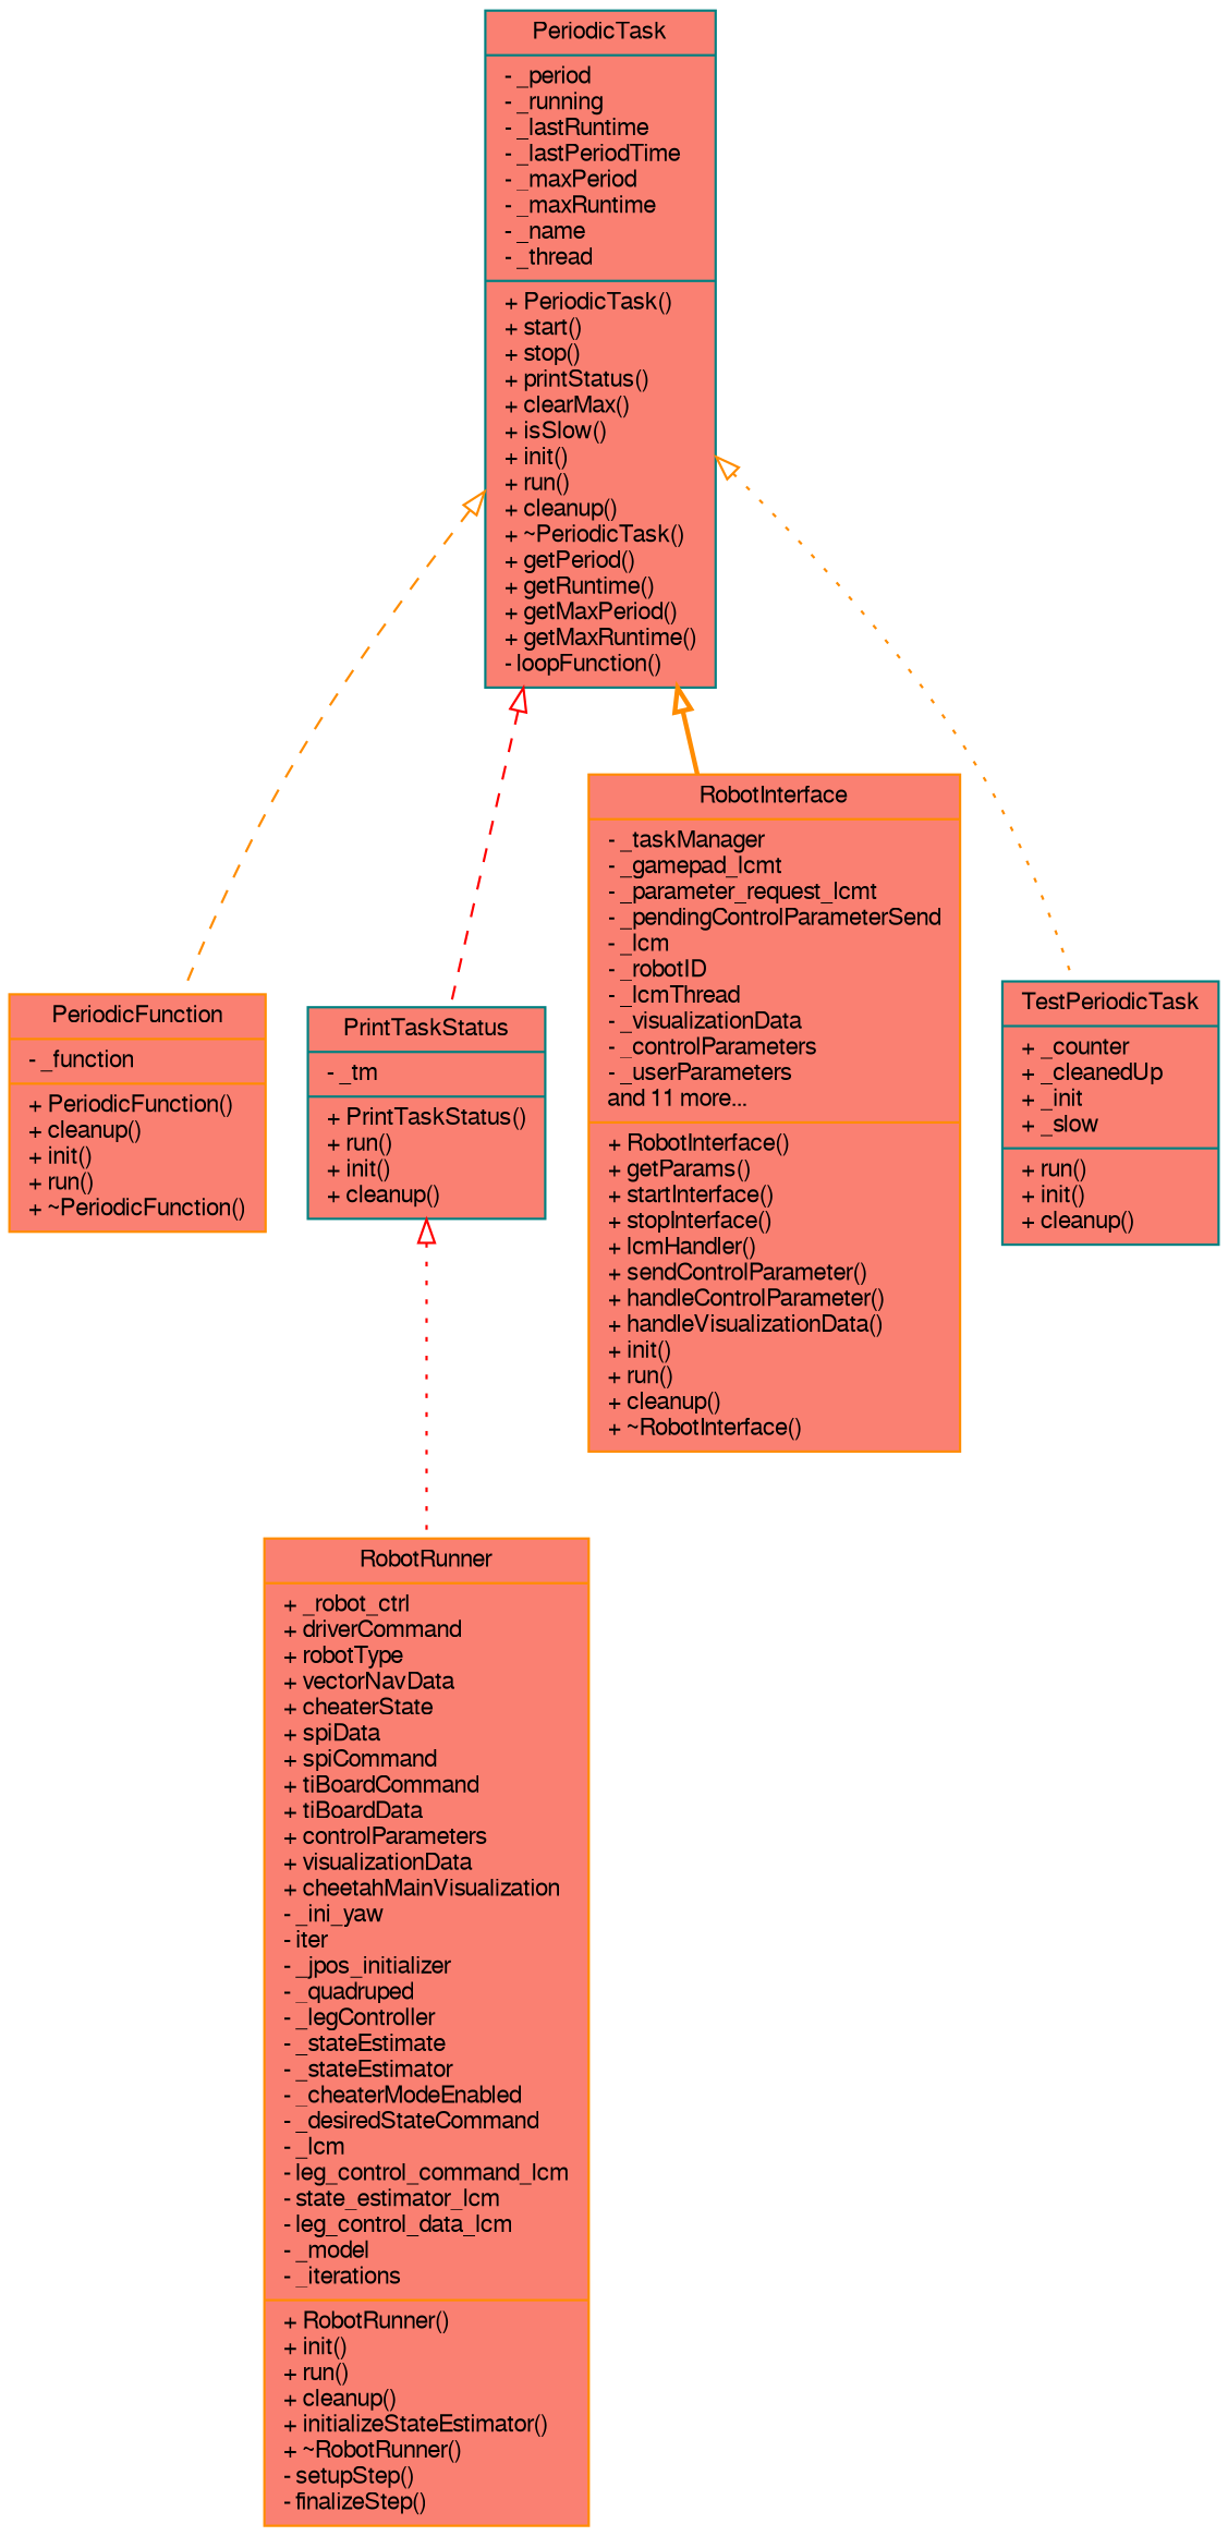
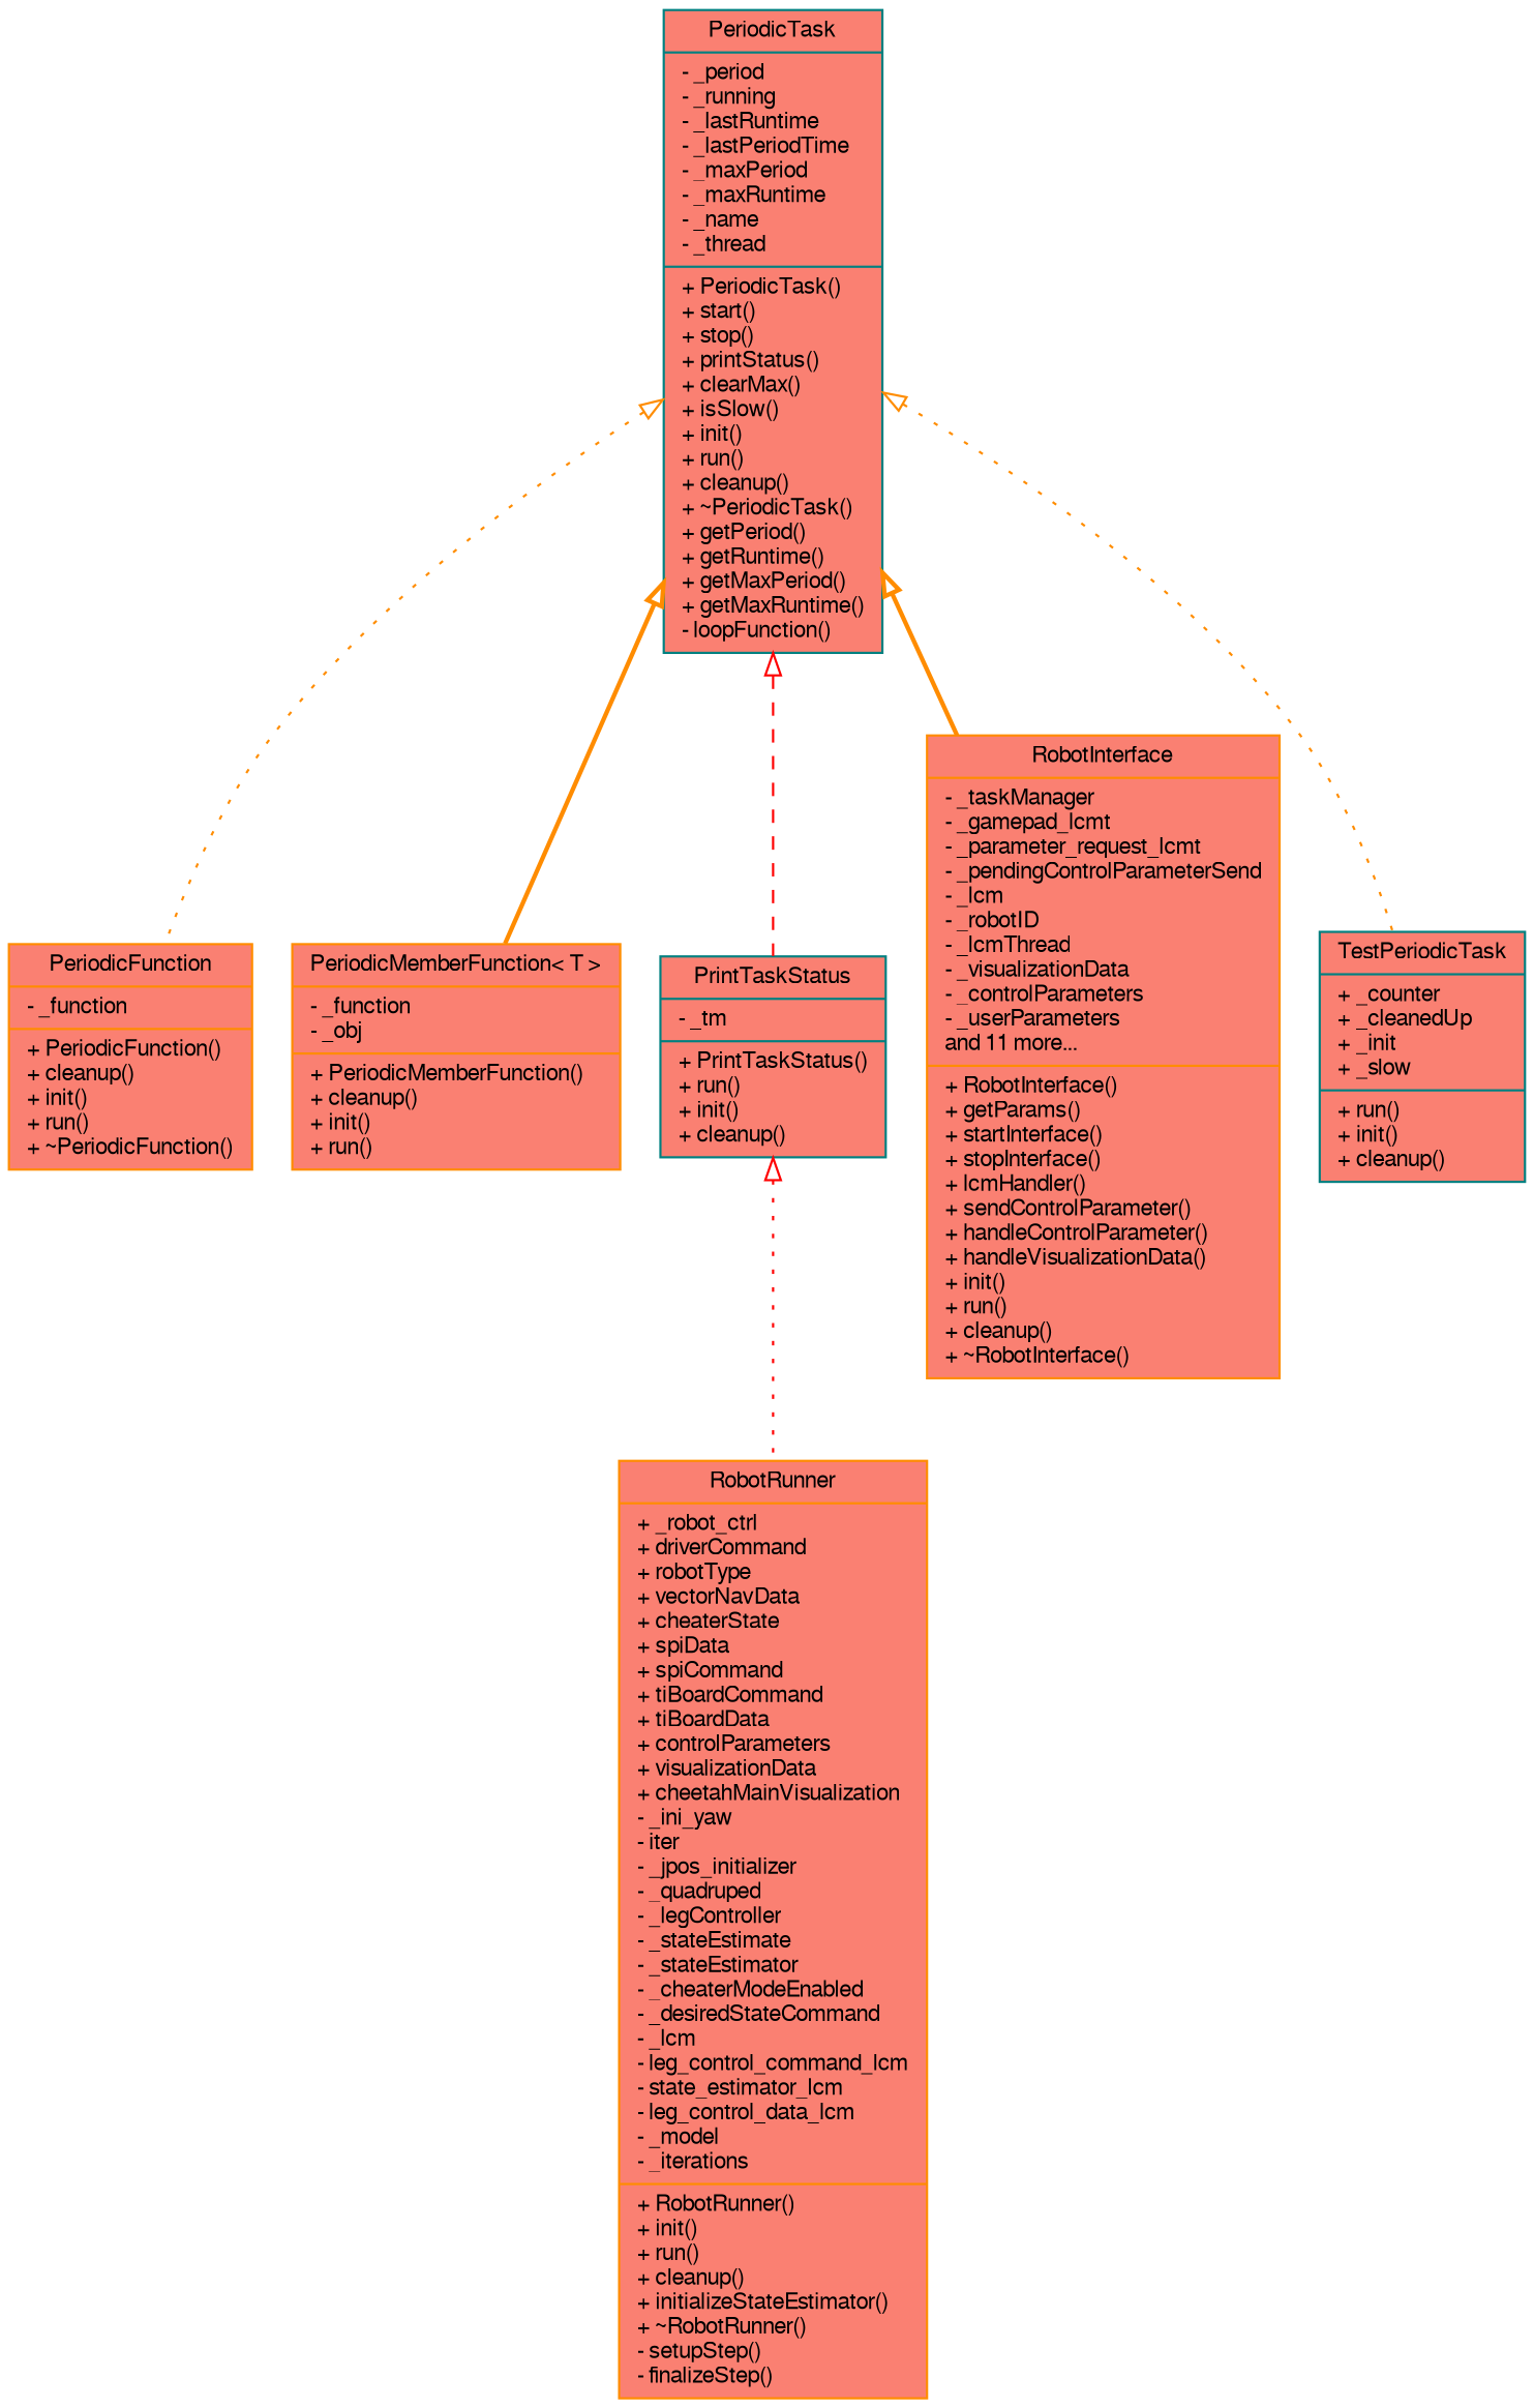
  digraph {
    node [color=darkorange fillcolor=salmon fontname=FreeSans fontsize=10 shape=record style=filled]
    edge [arrowtail=onormal color=darkorange dir=back fontname=FreeSans fontsize=10 labelfontname=FreeSans labelfontsize=10 style=dashed]
    n1 [color=teal fontcolor=black height=0.2 label="{PeriodicTask\n|- _period\l- _running\l- _lastRuntime\l- _lastPeriodTime\l- _maxPeriod\l- _maxRuntime\l- _name\l- _thread\l|+ PeriodicTask()\l+ start()\l+ stop()\l+ printStatus()\l+ clearMax()\l+ isSlow()\l+ init()\l+ run()\l+ cleanup()\l+ ~PeriodicTask()\l+ getPeriod()\l+ getRuntime()\l+ getMaxPeriod()\l+ getMaxRuntime()\l- loopFunction()\l}" width=0.4]
    n2 [height=0.2 label="{PeriodicFunction\n|- _function\l|+ PeriodicFunction()\l+ cleanup()\l+ init()\l+ run()\l+ ~PeriodicFunction()\l}" width=0.4]
+   n3 [height=0.2 label="{PeriodicMemberFunction\< T \>\n|- _function\l- _obj\l|+ PeriodicMemberFunction()\l+ cleanup()\l+ init()\l+ run()\l}" width=0.4]
    n4 [color=teal height=0.2 label="{PrintTaskStatus\n|- _tm\l|+ PrintTaskStatus()\l+ run()\l+ init()\l+ cleanup()\l}" width=0.4]
    n5 [height=0.2 label="{RobotInterface\n|- _taskManager\l- _gamepad_lcmt\l- _parameter_request_lcmt\l- _pendingControlParameterSend\l- _lcm\l- _robotID\l- _lcmThread\l- _visualizationData\l- _controlParameters\l- _userParameters\land 11 more...\l|+ RobotInterface()\l+ getParams()\l+ startInterface()\l+ stopInterface()\l+ lcmHandler()\l+ sendControlParameter()\l+ handleControlParameter()\l+ handleVisualizationData()\l+ init()\l+ run()\l+ cleanup()\l+ ~RobotInterface()\l}" width=0.4]
    n6 [color=teal height=0.2 label="{TestPeriodicTask\n|+ _counter\l+ _cleanedUp\l+ _init\l+ _slow\l|+ run()\l+ init()\l+ cleanup()\l}" width=0.4]
    n7 [height=0.2 label="{RobotRunner\n|+ _robot_ctrl\l+ driverCommand\l+ robotType\l+ vectorNavData\l+ cheaterState\l+ spiData\l+ spiCommand\l+ tiBoardCommand\l+ tiBoardData\l+ controlParameters\l+ visualizationData\l+ cheetahMainVisualization\l- _ini_yaw\l- iter\l- _jpos_initializer\l- _quadruped\l- _legController\l- _stateEstimate\l- _stateEstimator\l- _cheaterModeEnabled\l- _desiredStateCommand\l- _lcm\l- leg_control_command_lcm\l- state_estimator_lcm\l- leg_control_data_lcm\l- _model\l- _iterations\l|+ RobotRunner()\l+ init()\l+ run()\l+ cleanup()\l+ initializeStateEstimator()\l+ ~RobotRunner()\l- setupStep()\l- finalizeStep()\l}" width=0.4]
-   n1 -> n2
+   n1 -> n2 [style=dotted]
+   n1 -> n3 [style=bold]
    n1 -> n4 [color=red]
    n1 -> n5 [style=bold]
    n1 -> n6 [style=dotted]
    n4 -> n7 [color=red style=dotted]
  }
